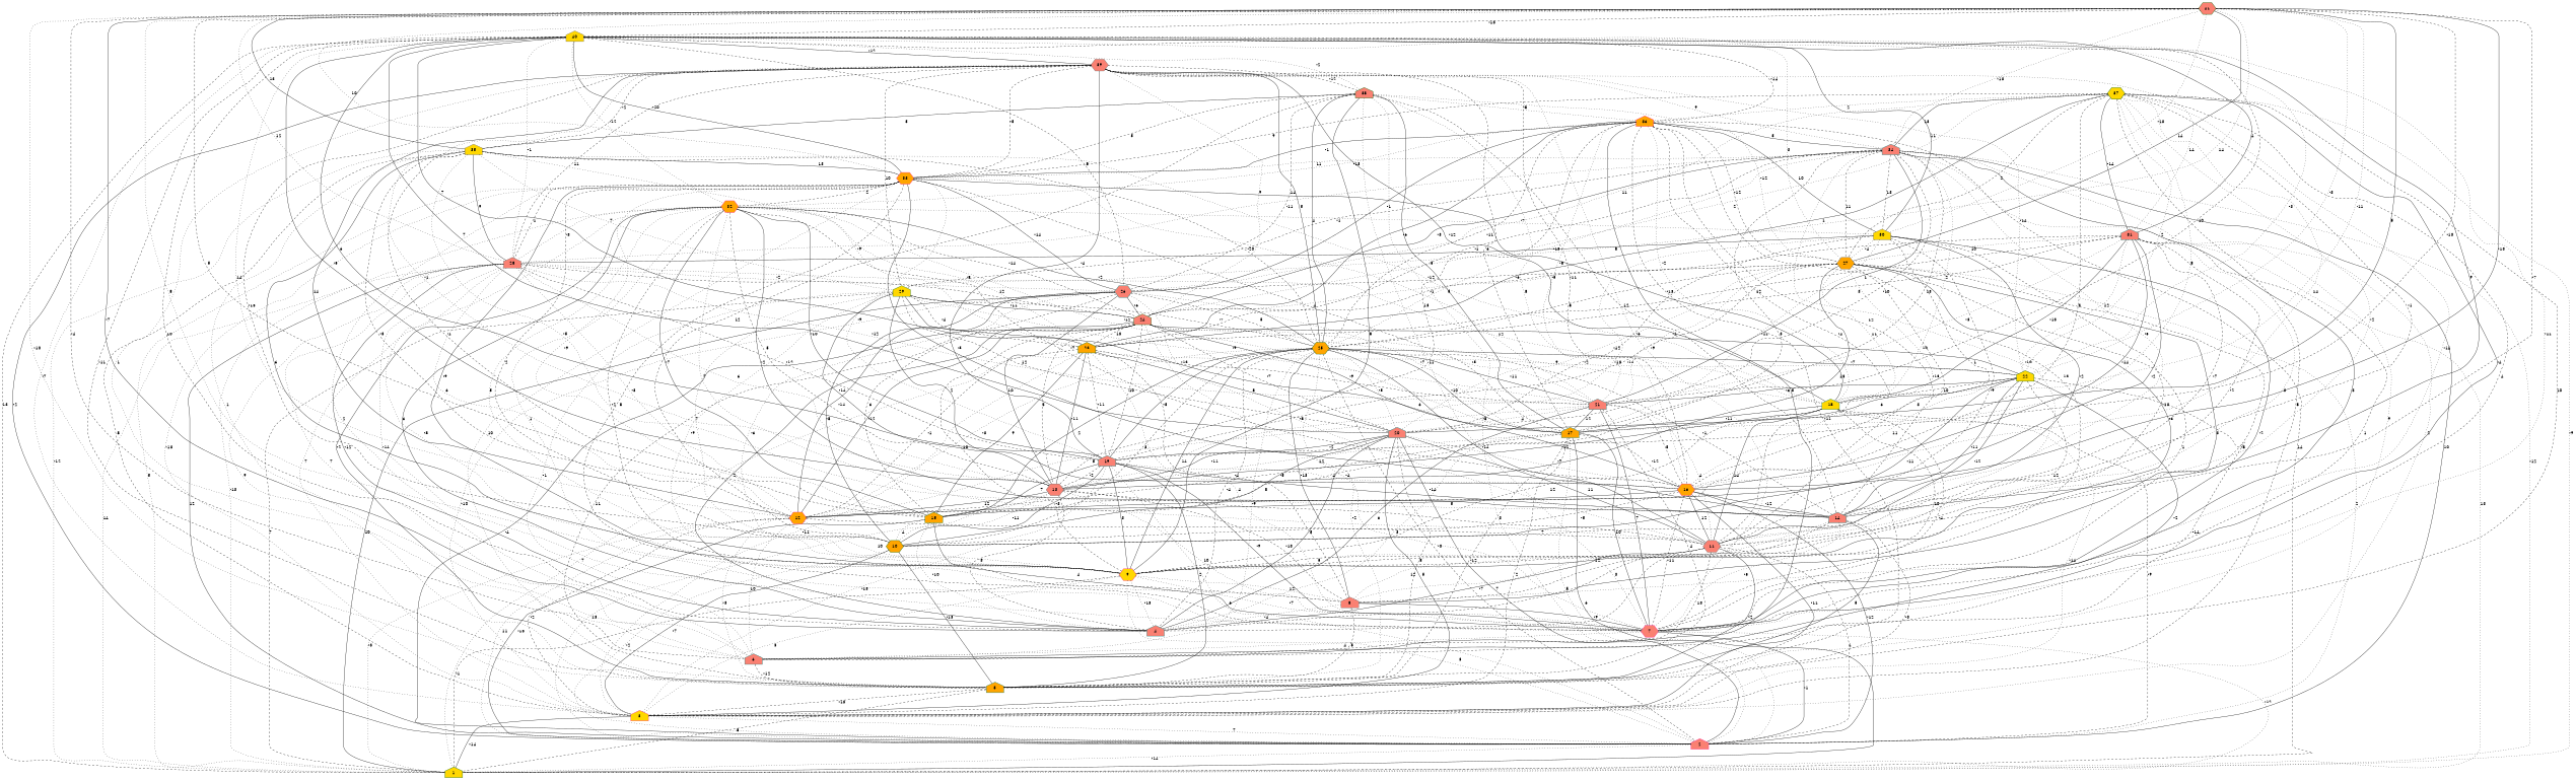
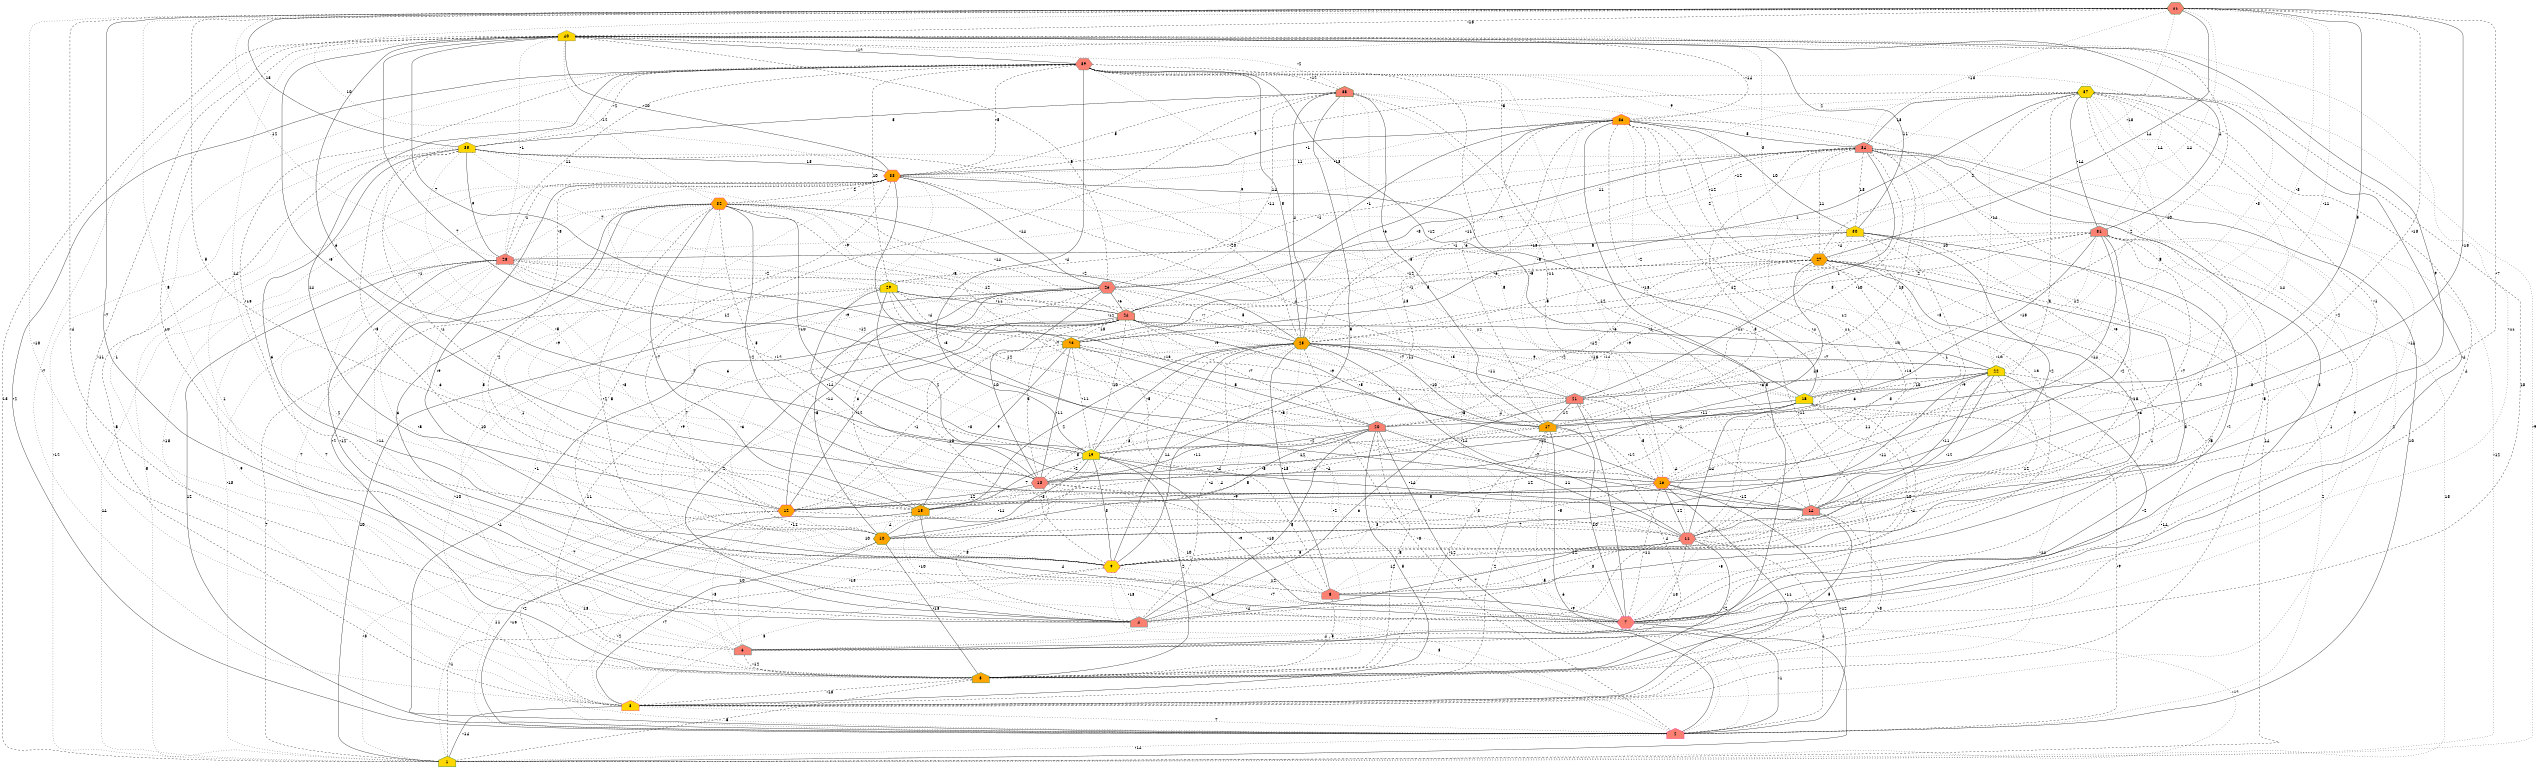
  graph {
    fontname=Lato
    node [color=teal fillcolor=salmon fontname=Lato shape=house style=filled]
    edge [fontname=Lato style=dotted]
    41 [color=darkgreen shape=hexagon]
    4
    5 [fillcolor=orange]
    6
    9 [color=deeppink fillcolor=gold shape=hexagon]
    11 [color=gray40 shape=hexagon]
    15 [color=darkgreen fillcolor=orange]
    16 [color=deeppink fillcolor=orange shape=hexagon]
    18 [fillcolor=gold]
-   19
+   19 [fillcolor=gold]
    20
    22 [color=darkgreen fillcolor=gold]
    27 [color=gray40 fillcolor=orange shape=hexagon]
    28 [color=gray40]
    29 [color=darkgreen fillcolor=gold]
    30 [color=gray40 fillcolor=gold]
    33 [color=deeppink fillcolor=orange shape=hexagon]
    34
    35 [color=gray40 fillcolor=gold]
    40 [color=gray40 fillcolor=gold]
    1 [color=darkgreen fillcolor=gold]
    3 [color=deeppink fillcolor=gold]
    7 [color=deeppink shape=hexagon]
    2 [color=deeppink]
    8 [color=gray40]
    10 [color=darkgreen fillcolor=orange shape=hexagon]
    14
    13 [color=gray40 shape=hexagon]
    17 [fillcolor=orange]
    21
    26 [shape=hexagon]
    24 [color=darkgreen]
    25 [color=darkgreen fillcolor=orange shape=hexagon]
    12 [color=deeppink fillcolor=orange shape=hexagon]
    23 [color=darkgreen fillcolor=orange]
    32 [color=deeppink fillcolor=orange shape=hexagon]
    31
    36 [color=deeppink fillcolor=orange]
    38 [color=darkgreen]
    39 [color=gray40 shape=hexagon]
    37 [color=darkgreen fillcolor=gold shape=hexagon]
    41 -- 4 [label=-7 style=solid]
    41 -- 5 [label=-10]
    41 -- 6 [label=-4 style=dashed]
    41 -- 9 [label=8]
    41 -- 11 [label=-7 style=dashed]
    41 -- 15 [label=5 style=dashed]
    41 -- 16 [label=-13 style=solid]
    41 -- 18 [label=-11]
    41 -- 19 [label=-13 style=dashed]
    41 -- 20 [label=5 style=solid]
    41 -- 22 [label=-3]
    41 -- 27 [label=14 style=solid]
    41 -- 28 [label=12]
    41 -- 29 [label=14]
    41 -- 30 [label=-13]
    41 -- 33 [label=10]
    41 -- 34 [label=-13]
    41 -- 35 [label=13 style=solid]
    41 -- 40 [label=-13 style=dashed]
    5 -- 1 [label=8 style=dashed]
    5 -- 3 [label=-13 style=dashed]
    6 -- 5 [label=-12 style=dashed]
    9 -- 4 [label=-13]
    9 -- 1 [label=-1 style=dashed]
    9 -- 3 [label=3]
    9 -- 7 [label=-7]
    9 -- 2 [label=3]
    9 -- 8 [label=12]
    11 -- 4 [label=-7 style=solid]
    11 -- 5 [label=-2 style=solid]
    11 -- 6 [label=13 style=dashed]
    11 -- 9 [label=5 style=dashed]
    11 -- 2 [label=1 style=dashed]
    11 -- 8 [label=12]
    15 -- 4 [label=-10]
    15 -- 7 [label=4 style=solid]
    15 -- 2 [label=-13 style=solid]
    15 -- 10 [label=4]
    16 -- 11 [label=12 style=solid]
    16 -- 15 [label=5 style=solid]
    16 -- 3 [label=-11 style=solid]
    16 -- 7 [label=-11 style=dashed]
    16 -- 2 [label=-12 style=solid]
    16 -- 10 [label=-5 style=dashed]
    16 -- 14 [label=-12 style=solid]
    18 -- 9 [label=12 style=dashed]
    18 -- 11 [label=14 style=solid]
    18 -- 3 [label=-14]
    18 -- 7 [label=-4 style=dashed]
    18 -- 2 [label=-9 style=dashed]
    18 -- 8 [label=10 style=dashed]
    18 -- 13 [label=-12 style=solid]
    18 -- 17 [label=-11 style=solid]
    19 -- 5 [label=2 style=solid]
    19 -- 9 [label=3 style=solid]
    19 -- 15 [label=7 style=solid]
    19 -- 16 [label=4]
    19 -- 3 [label=-13]
    19 -- 7 [label=-9 style=solid]
    19 -- 2 [label=6]
    19 -- 10 [label=-3 style=solid]
    19 -- 14 [label=-14 style=solid]
    19 -- 13 [label=-2 style=dashed]
    20 -- 4 [label=5 style=solid]
    20 -- 5 [label=8 style=dashed]
    20 -- 11 [label=11 style=solid]
    20 -- 16 [label=-7]
    20 -- 19 [label=-2 style=solid]
    20 -- 3 [label=5 style=solid]
    20 -- 2 [label=7 style=solid]
    20 -- 10 [label=8 style=solid]
    20 -- 13 [label=-11 style=solid]
    22 -- 5 [label=-14 style=dashed]
    22 -- 6 [label=-2 style=solid]
    22 -- 9 [label=12 style=dashed]
    22 -- 11 [label=-12 style=solid]
    22 -- 16 [label=11]
    22 -- 18 [label=10 style=dashed]
    22 -- 10 [label=-11 style=solid]
    22 -- 14 [label=-11 style=solid]
    22 -- 17 [label=6 style=solid]
    22 -- 21 [label=-6 style=solid]
    27 -- 4 [label=1 style=dashed]
    27 -- 9 [label=-6 style=solid]
    27 -- 11 [label=3 style=dashed]
    27 -- 16 [label=-13]
    27 -- 18 [label=11]
    27 -- 19 [label=-14 style=dashed]
    27 -- 20 [label=-12]
    27 -- 7 [label=-8 style=dashed]
    27 -- 2 [label=2]
    27 -- 8 [label=3 style=solid]
    27 -- 13 [label=13 style=solid]
    27 -- 21 [label=-4]
    27 -- 26 [label=-6 style=dashed]
    27 -- 24 [label=5]
    27 -- 25 [label=8 style=dashed]
    28 -- 4 [label=-12 style=solid]
    28 -- 5 [label=9]
    28 -- 6 [label=7]
    28 -- 15 [label=-3]
    28 -- 18 [label=12]
    28 -- 19 [label=-12 style=dashed]
    28 -- 1 [label=14]
    28 -- 7 [label=-14]
    28 -- 2 [label=12 style=solid]
    28 -- 8 [label=-8]
    28 -- 13 [label=6]
    28 -- 21 [label=-12]
    28 -- 26 [label=-2]
    28 -- 24 [label=12 style=dashed]
    28 -- 12 [label=6]
    29 -- 6 [label=-1]
    29 -- 9 [label=-9]
    29 -- 16 [label=2 style=solid]
    29 -- 20 [label=12 style=dashed]
    29 -- 1 [label=7 style=dashed]
    29 -- 10 [label=7]
    29 -- 13 [label=-14 style=solid]
    29 -- 17 [label=-13 style=solid]
    29 -- 21 [label=-9]
    29 -- 24 [label=-11 style=solid]
    29 -- 25 [label=-7 style=dashed]
    29 -- 23 [label=-4 style=dashed]
    30 -- 9 [label=-13 style=dashed]
    30 -- 11 [label=-9 style=dashed]
    30 -- 16 [label=1 style=dashed]
    30 -- 20 [label=-6 style=dashed]
    30 -- 27 [label=-4]
    30 -- 28 [label=8 style=solid]
    30 -- 7 [label=-2 style=solid]
    30 -- 14 [label=-2 style=solid]
    30 -- 13 [label=-13]
    30 -- 17 [label=-11]
    33 -- 5 [label=10]
    33 -- 6 [label=2]
    33 -- 9 [label=-9 style=solid]
    33 -- 18 [label=-13 style=solid]
    33 -- 19 [label=-9]
    33 -- 28 [label=1 style=dashed]
    33 -- 1 [label=5]
    33 -- 3 [label=-13]
    33 -- 7 [label=8 style=dashed]
    33 -- 10 [label=2 style=dashed]
    33 -- 14 [label=-5 style=solid]
    33 -- 17 [label=4 style=dashed]
    33 -- 21 [label=-1]
    33 -- 26 [label=-14 style=solid]
    33 -- 12 [label=-9]
    33 -- 32 [label=2 style=dashed]
    34 -- 5 [label=9]
    34 -- 9 [label=-10]
    34 -- 15 [label=3 style=dashed]
    34 -- 18 [label=2]
    34 -- 20 [label=-10 style=dashed]
    34 -- 27 [label=11 style=dashed]
    34 -- 28 [label=-11]
    34 -- 29 [label=-1 style=dashed]
    34 -- 30 [label=13 style=dashed]
    34 -- 33 [label=11]
    34 -- 1 [label=-12]
    34 -- 3 [label=2]
    34 -- 7 [label=3 style=solid]
    34 -- 2 [label=10 style=solid]
    34 -- 14 [label=-5]
    34 -- 17 [label=13 style=dashed]
    34 -- 21 [label=1 style=solid]
    34 -- 24 [label=-3 style=solid]
    34 -- 25 [label=-13]
    34 -- 23 [label=-1 style=dashed]
    35 -- 6 [label=1]
    35 -- 9 [label=6 style=solid]
    35 -- 15 [label=-1 style=dashed]
    35 -- 18 [label=-12]
    35 -- 28 [label=9 style=solid]
    35 -- 29 [label=7]
    35 -- 33 [label=13 style=solid]
    35 -- 1 [label=-12]
    35 -- 3 [label=8 style=dashed]
    35 -- 14 [label=-5]
    35 -- 25 [label=-20 style=dashed]
    35 -- 12 [label=-3 style=dashed]
    35 -- 23 [label=-9]
    40 -- 4 [label=10 style=dashed]
    40 -- 5 [label=-11 style=dashed]
    40 -- 19 [label=6 style=solid]
    40 -- 20 [label=7 style=solid]
    40 -- 22 [label=-3]
    40 -- 27 [label=3]
    40 -- 28 [label=-1]
    40 -- 30 [label=11 style=solid]
    40 -- 33 [label=-10 style=solid]
    40 -- 1 [label=13 style=dashed]
    40 -- 3 [label=-7]
    40 -- 7 [label=-11]
    40 -- 14 [label=9 style=solid]
    40 -- 13 [label=-5 style=solid]
    40 -- 21 [label=10 style=dashed]
    40 -- 26 [label=8 style=dashed]
    40 -- 12 [label=14]
    40 -- 23 [label=7 style=solid]
    40 -- 32 [label=-12]
    40 -- 31 [label=4 style=solid]
    40 -- 36 [label=-14 style=dashed]
    40 -- 38 [label=-2]
    40 -- 39 [label=-12 style=solid]
    3 -- 1 [label=-14 style=solid]
    3 -- 2 [label=7]
    7 -- 6 [label=4]
    7 -- 1 [label=-12]
    7 -- 2 [label=-1 style=solid]
    2 -- 1 [label=-14]
    8 -- 4 [label=-4]
    8 -- 5 [label=5 style=dashed]
    8 -- 7 [label=-9 style=solid]
    10 -- 5 [label=-13 style=solid]
    10 -- 3 [label=-7 style=solid]
    10 -- 2 [label=-2]
    14 -- 4 [label=3 style=dashed]
    14 -- 5 [label=5 style=solid]
    14 -- 3 [label=-3 style=dashed]
    14 -- 7 [label=-5]
    14 -- 8 [label=12]
    13 -- 4 [label=3 style=dashed]
    13 -- 11 [label=3 style=dashed]
    13 -- 7 [label=10]
    13 -- 2 [label=13]
    13 -- 8 [label=-13 style=dashed]
    13 -- 10 [label=-11]
    13 -- 12 [label=12 style=solid]
    17 -- 4 [label=3]
    17 -- 5 [label=-12 style=dashed]
    17 -- 16 [label=-12 style=dashed]
    17 -- 1 [label=6 style=solid]
    17 -- 3 [label=2 style=dashed]
    17 -- 7 [label=10 style=solid]
    17 -- 2 [label=5]
    17 -- 13 [label=12]
    17 -- 12 [label=-5 style=dashed]
    21 -- 4 [label=6 style=solid]
    21 -- 5 [label=4 style=dashed]
    21 -- 11 [label=4]
    21 -- 16 [label=5 style=dashed]
    21 -- 20 [label=4]
    21 -- 7 [label=7 style=solid]
    21 -- 17 [label=12 style=solid]
    21 -- 12 [label=5]
    26 -- 9 [label=-6]
    26 -- 11 [label=-8]
    26 -- 15 [label=6 style=dashed]
    26 -- 1 [label=10 style=solid]
    26 -- 3 [label=-10]
    26 -- 10 [label=-8 style=solid]
    26 -- 13 [label=10 style=solid]
    26 -- 17 [label=-7]
    26 -- 24 [label=-6 style=solid]
    26 -- 25 [label=5 style=dashed]
    26 -- 12 [label=-14 style=solid]
    24 -- 4 [label=2 style=solid]
    24 -- 5 [label=11 style=dashed]
    24 -- 9 [label=10 style=dashed]
    24 -- 16 [label=6 style=solid]
    24 -- 18 [label=9]
    24 -- 19 [label=10 style=dashed]
    24 -- 20 [label=-7 style=dashed]
    24 -- 22 [label=10 style=solid]
    24 -- 7 [label=-4]
    24 -- 2 [label=-4 style=solid]
    24 -- 13 [label=3 style=dashed]
    24 -- 21 [label=-5]
    24 -- 12 [label=-12 style=solid]
    24 -- 23 [label=13 style=dashed]
    25 -- 4 [label=-4 style=dashed]
    25 -- 5 [label=-2]
    25 -- 6 [label=-9]
    25 -- 9 [label=14 style=solid]
    25 -- 11 [label=-14 style=solid]
    25 -- 15 [label=2 style=solid]
    25 -- 19 [label=-5 style=solid]
    25 -- 20 [label=-5]
    25 -- 22 [label=-7 style=solid]
    25 -- 2 [label=-3 style=dashed]
    25 -- 8 [label=-13 style=solid]
    25 -- 10 [label=3 style=dashed]
    25 -- 14 [label=-1 style=dashed]
    25 -- 17 [label=-10 style=solid]
    25 -- 21 [label=-11 style=solid]
    25 -- 12 [label=-3]
    12 -- 5 [label=-3]
    12 -- 6 [label=10]
    12 -- 9 [label=10]
    12 -- 11 [label=7 style=dashed]
    12 -- 1 [label=-3]
    12 -- 3 [label=-2 style=dashed]
    12 -- 2 [label=11]
    23 -- 15 [label=9 style=solid]
    23 -- 19 [label=-11 style=dashed]
    23 -- 20 [label=8 style=solid]
    23 -- 22 [label=-2]
    23 -- 1 [label=7]
    23 -- 3 [label=-11]
    23 -- 7 [label=4]
    23 -- 8 [label=-4 style=dashed]
    23 -- 13 [label=-11 style=solid]
    23 -- 21 [label=-9 style=dashed]
    23 -- 12 [label=-1 style=dashed]
    32 -- 4 [label=6 style=solid]
    32 -- 5 [label=-2 style=solid]
    32 -- 9 [label=5]
    32 -- 11 [label=7]
    32 -- 15 [label=-7 style=solid]
    32 -- 16 [label=-7 style=dashed]
    32 -- 19 [label=-10 style=solid]
    32 -- 28 [label=-3]
    32 -- 30 [label=-7]
    32 -- 1 [label=-13]
    32 -- 3 [label=7]
    32 -- 7 [label=1]
    32 -- 8 [label=-2 style=dashed]
    32 -- 14 [label=-2 style=solid]
    32 -- 13 [label=5 style=dashed]
    32 -- 17 [label=-12]
    32 -- 24 [label=-14 style=dashed]
    32 -- 25 [label=-2 style=solid]
    32 -- 23 [label=-8]
    31 -- 11 [label=3]
    31 -- 16 [label=-14 style=solid]
    31 -- 18 [label=-13 style=solid]
    31 -- 22 [label=12]
    31 -- 27 [label=10]
    31 -- 1 [label=13]
    31 -- 7 [label=1 style=dashed]
    31 -- 10 [label=-2 style=dashed]
    31 -- 14 [label=-7 style=dashed]
    31 -- 21 [label=-3]
    31 -- 24 [label=-5 style=dashed]
    31 -- 25 [label=3 style=dashed]
    31 -- 12 [label=-2 style=solid]
    31 -- 23 [label=12 style=dashed]
    36 -- 6 [label=5 style=solid]
    36 -- 11 [label=-4 style=dashed]
    36 -- 18 [label=-2]
    36 -- 27 [label=-12 style=dashed]
    36 -- 30 [label=10 style=solid]
    36 -- 33 [label=-1 style=solid]
    36 -- 34 [label=5 style=solid]
    36 -- 1 [label=14 style=dashed]
    36 -- 3 [label=-11 style=dashed]
    36 -- 7 [label=13 style=dashed]
    36 -- 14 [label=12 style=dashed]
    36 -- 13 [label=13 style=dashed]
    36 -- 21 [label=-8]
    36 -- 26 [label=-1 style=solid]
    36 -- 25 [label=-11 style=dashed]
    36 -- 23 [label=-6 style=solid]
    36 -- 32 [label=-13]
    38 -- 9 [label=8 style=solid]
    38 -- 16 [label=8]
    38 -- 27 [label=-12]
    38 -- 33 [label=5 style=dashed]
    38 -- 35 [label=5 style=solid]
    38 -- 7 [label=11]
    38 -- 2 [label=-8]
    38 -- 10 [label=12 style=dashed]
    38 -- 14 [label=12 style=dashed]
    38 -- 17 [label=5 style=solid]
    38 -- 26 [label=14 style=dashed]
    38 -- 25 [label=4 style=solid]
    38 -- 36 [label=-8]
    39 -- 6 [label=1]
    39 -- 16 [label=-11 style=dashed]
    39 -- 18 [label=-12 style=solid]
    39 -- 19 [label=-4 style=solid]
    39 -- 22 [label=-14]
    39 -- 28 [label=11 style=dashed]
    39 -- 29 [label=10 style=dashed]
    39 -- 33 [label=-5 style=dashed]
    39 -- 34 [label=9]
    39 -- 35 [label=-2 style=dashed]
    39 -- 7 [label=-9]
    39 -- 2 [label=-2 style=solid]
    39 -- 10 [label=-13 style=dashed]
    39 -- 13 [label=-1]
    39 -- 17 [label=6 style=dashed]
    39 -- 24 [label=9]
    39 -- 25 [label=5 style=solid]
    39 -- 12 [label=14 style=solid]
    39 -- 31 [label=14]
    39 -- 38 [label=-12 style=dashed]
    37 -- 5 [label=10 style=dashed]
    37 -- 6 [label=4 style=dashed]
    37 -- 11 [label=-2]
    37 -- 16 [label=14]
    37 -- 22 [label=2]
    37 -- 27 [label=2 style=dashed]
    37 -- 33 [label=9 style=dashed]
    37 -- 34 [label=13 style=solid]
    37 -- 1 [label=-9]
    37 -- 3 [label=8 style=dashed]
    37 -- 7 [label=-4 style=solid]
    37 -- 8 [label=-14]
    37 -- 14 [label=-1 style=dashed]
    37 -- 17 [label=8]
    37 -- 26 [label=11]
    37 -- 24 [label=2]
    37 -- 12 [label=3 style=dashed]
    37 -- 23 [label=1 style=solid]
    37 -- 31 [label=-14 style=solid]
    37 -- 36 [label=2]
  }
